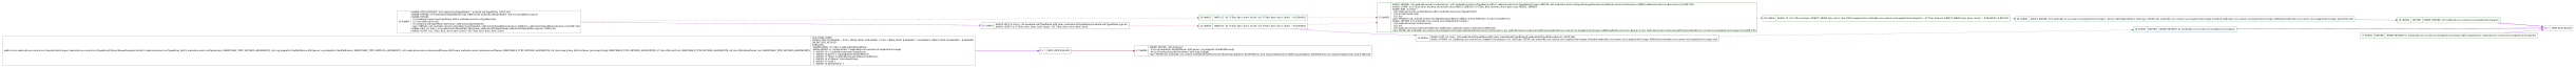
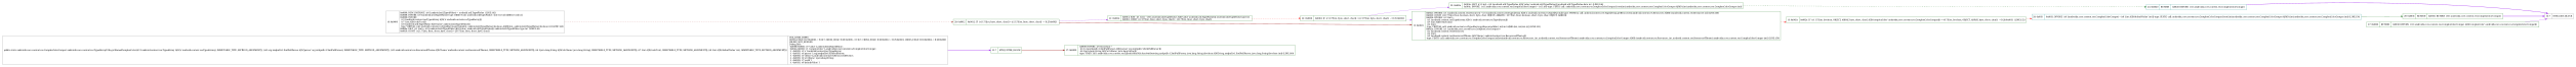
  digraph {
    fontname="Noto Serif"
    rankdir=LR
    node [color=darkgreen fontname="Noto Serif" shape=record]
    edge [color=purple fontname="Noto Serif" style=dashed]
    n1 [label="{15\:\ ?|MTH_ENTER_BLOCK\l}"]
    n2 [label="{17\:\ 0x0000|0x0000: INVOKE  (r0 I:boolean) = \l  (r4 I:org.xmlpull.v1.XmlPullParser A[D('parser' org.xmlpull.v1.XmlPullParser)])\l  (r6 I:java.lang.String A[D('attrName' java.lang.String)])\l type: STATIC call: androidx.core.content.res.TypedArrayUtils.hasAttribute(org.xmlpull.v1.XmlPullParser, java.lang.String):boolean A[MD:(org.xmlpull.v1.XmlPullParser, java.lang.String):boolean (m)] (LINE:140)\l}"]
    n3 [color=gray40 label="{19\:\ 0x0006|0x0006: NEW_INSTANCE  (r0 I:android.util.TypedValue) =  android.util.TypedValue  (LINE:142)\l0x0008: INVOKE  (r0 I:android.util.TypedValue) type: DIRECT call: android.util.TypedValue.\<init\>():void A[MD:():void (c)]\l0x000b: INVOKE  \l  (r3 I:android.content.res.TypedArray A[D('a' android.content.res.TypedArray)])\l  (r7 I:int A[D('resId' int)])\l  (r0 I:android.util.TypedValue A[D('value' android.util.TypedValue)])\l type: VIRTUAL call: android.content.res.TypedArray.getValue(int, android.util.TypedValue):boolean A[MD:(int, android.util.TypedValue):boolean (c)] (LINE:143)\l0x000e: IGET  (r1 I:int) = (r0 I:android.util.TypedValue A[D('value' android.util.TypedValue)]) android.util.TypedValue.type int  (LINE:144)\l0x0010: CONST  (r2 I:??[int, float, short, byte, char]) = (28 ??[int, float, short, byte, char]) \l}"]
    n4 [label="{20\:\ 0x0012|0x0012: IF  (r1 I:??[int, byte, short, char]) \< (r2 I:??[int, byte, short, char])  \-\> B:25:0x0021 \l}"]
    n5 [color=teal label="{28\:\ 0x0031|0x0031: INVOKE  (r0 I:androidx.core.content.res.ComplexColorCompat) = (r8 I:int A[D('defaultValue' int)]) type: STATIC call: androidx.core.content.res.ComplexColorCompat.from(int):androidx.core.content.res.ComplexColorCompat A[MD:(int):androidx.core.content.res.ComplexColorCompat (m)] (LINE:154)\l}"]
    n6 [label="{29\:\ 0x0035|RETURN\l|0x0035: RETURN  (r0 I:androidx.core.content.res.ComplexColorCompat) \l}"]
    n7 [label="{21\:\ 0x0014|0x0014: IGET  (r1 I:int) = (r0 I:android.util.TypedValue A[D('value' android.util.TypedValue)]) android.util.TypedValue.type int \l0x0016: CONST  (r2 I:??[int, float, short, byte, char]) = (31 ??[int, float, short, byte, char]) \l}"]
-   n8 [label="{25\:\ 0x0021|0x0021: INVOKE  (r1 I:android.content.res.Resources) = (r3 I:android.content.res.TypedArray A[D('a' android.content.res.TypedArray)]) type: VIRTUAL call: android.content.res.TypedArray.getResources():android.content.res.Resources A[MD:():android.content.res.Resources (c)] (LINE:150)\l0x0025: CONST  (r2 I:??[int, float, boolean, short, byte, char, OBJECT, ARRAY]) = (0 ??[int, float, boolean, short, byte, char, OBJECT, ARRAY]) \l0x0026: EXIT  (r2 I:int) = \l  (r3 I:android.content.res.TypedArray A[D('a' android.content.res.TypedArray)])\l  (r7 I:int A[D('resId' int)])\l  (r2 I:int)\l type: VIRTUAL call: android.content.res.TypedArray.getResourceId(int, int):int A[MD:(int, int):int (c)] (LINE:151)\l0x002a: INVOKE  (r1 I:androidx.core.content.res.ComplexColorCompat) = \l  (r1 I:android.content.res.Resources)\l  (r2 I:int)\l  (r5 I:android.content.res.Resources$Theme A[D('theme' android.content.res.Resources$Theme)])\l type: STATIC call: androidx.core.content.res.ComplexColorCompat.inflate(android.content.res.Resources, int, android.content.res.Resources$Theme):androidx.core.content.res.ComplexColorCompat A[MD:(android.content.res.Resources, int, android.content.res.Resources$Theme):androidx.core.content.res.ComplexColorCompat (m)] (LINE:150)\l}"]
+   n8 [label="{25\:\ 0x0021|0x0021: INVOKE  (r1 I:android.content.res.Resources) = (r3 I:android.content.res.TypedArray A[D('a' android.content.res.TypedArray)]) type: VIRTUAL call: android.content.res.TypedArray.getResources():android.content.res.Resources A[MD:():android.content.res.Resources (c)] (LINE:150)\l0x0025: CONST  (r2 I:??[int, float, boolean, short, byte, char, OBJECT, ARRAY]) = (0 ??[int, float, boolean, short, byte, char, OBJECT, ARRAY]) \l0x0026: INVOKE  (r2 I:int) = \l  (r3 I:android.content.res.TypedArray A[D('a' android.content.res.TypedArray)])\l  (r7 I:int A[D('resId' int)])\l  (r2 I:int)\l type: VIRTUAL call: android.content.res.TypedArray.getResourceId(int, int):int A[MD:(int, int):int (c)] (LINE:151)\l0x002a: INVOKE  (r1 I:androidx.core.content.res.ComplexColorCompat) = \l  (r1 I:android.content.res.Resources)\l  (r2 I:int)\l  (r5 I:android.content.res.Resources$Theme A[D('theme' android.content.res.Resources$Theme)])\l type: STATIC call: androidx.core.content.res.ComplexColorCompat.inflate(android.content.res.Resources, int, android.content.res.Resources$Theme):androidx.core.content.res.ComplexColorCompat A[MD:(android.content.res.Resources, int, android.content.res.Resources$Theme):androidx.core.content.res.ComplexColorCompat (m)] (LINE:150)\l}"]
    n9 [label="{22\:\ 0x0018|0x0018: IF  (r1 I:??[int, byte, short, char]) \> (r2 I:??[int, byte, short, char])  \-\> B:25:0x0021 \l}"]
    n10 [label="{26\:\ 0x002e|0x002e: IF  (r1 I:??[int, boolean, OBJECT, ARRAY, byte, short, char] A[D('complexColor' androidx.core.content.res.ComplexColorCompat)]) == (0 ??[int, boolean, OBJECT, ARRAY, byte, short, char])  \-\> B:28:0x0031  (LINE:152)\l}"]
    n11 [label="{23\:\ 0x001a|0x001a: IGET  (r1 I:int) = (r0 I:android.util.TypedValue A[D('value' android.util.TypedValue)]) android.util.TypedValue.data int  (LINE:146)\l0x001c: INVOKE  (r1 I:androidx.core.content.res.ComplexColorCompat) = (r1 I:int) type: STATIC call: androidx.core.content.res.ComplexColorCompat.from(int):androidx.core.content.res.ComplexColorCompat A[MD:(int):androidx.core.content.res.ComplexColorCompat (m)]\l}"]
    n12 [color=teal label="{24\:\ 0x0020|RETURN\l|0x0020: RETURN  (r1 I:androidx.core.content.res.ComplexColorCompat) \l}"]
    n13 [color=gray40 label="{16\:\ ?|MTH_EXIT_BLOCK\l}"]
    n14 [label="{27\:\ 0x0030|RETURN\l|0x0030: RETURN  (r1 I:androidx.core.content.res.ComplexColorCompat A[D('complexColor' androidx.core.content.res.ComplexColorCompat)]) \l}"]
    n15 [color=gray40 label="{public static androidx.core.content.res.ComplexColorCompat androidx.core.content.res.TypedArrayUtils.getNamedComplexColor((r3 I:android.content.res.TypedArray A[D('a' android.content.res.TypedArray), IMMUTABLE_TYPE, METHOD_ARGUMENT]), (r4 I:org.xmlpull.v1.XmlPullParser A[D('parser' org.xmlpull.v1.XmlPullParser), IMMUTABLE_TYPE, METHOD_ARGUMENT]), (r5 I:android.content.res.Resources$Theme A[D('theme' android.content.res.Resources$Theme), IMMUTABLE_TYPE, METHOD_ARGUMENT]), (r6 I:java.lang.String A[D('attrName' java.lang.String), IMMUTABLE_TYPE, METHOD_ARGUMENT]), (r7 I:int A[D('resId' int), IMMUTABLE_TYPE, METHOD_ARGUMENT]), (r8 I:int A[D('defaultValue' int), IMMUTABLE_TYPE, METHOD_ARGUMENT]))  | USE_LINES_HINTS\lCROSS_EDGE: B:27:0x0030 \-\> B:16:?, CROSS_EDGE: B:29:0x0035 \-\> B:16:?, CROSS_EDGE: B:20:0x0012 \-\> B:25:0x0021, CROSS_EDGE: B:18:0x0004 \-\> B:28:0x0031\lINLINE_NOT_NEEDED\lDebug Info:\l  0x000b\-0x0031: r0 'value' Landroid\/util\/TypedValue;\l  0x002e\-0x0031: r1 'complexColor' Landroidx\/core\/content\/res\/ComplexColorCompat;\l  \-1 \-0x0035: r3 'a' Landroid\/content\/res\/TypedArray;\l  \-1 \-0x0035: r4 'parser' Lorg\/xmlpull\/v1\/XmlPullParser;\l  \-1 \-0x0035: r5 'theme' Landroid\/content\/res\/Resources$Theme;\l  \-1 \-0x0035: r6 'attrName' Ljava\/lang\/String;\l  \-1 \-0x0035: r7 'resId' I\l  \-1 \-0x0035: r8 'defaultValue' I\l}"]
    n1 -> n2 [color=brown style=bold]
    n3 -> n4 [color=brown]
-   n3 -> n7 [style=solid]
-   n4 -> n8 [color=brown]
+   n4 -> n7 [style=solid]
+   n4 -> n8 [color=brown style=bold]
    n5 -> n6 [color=darkgreen style=solid]
    n6 -> n13 [style=bold]
    n7 -> n9 [color=red]
    n8 -> n10 [color=red]
    n9 -> n8
    n9 -> n11 [style=solid]
    n10 -> n5 [color=red]
    n11 -> n12 [color=darkgreen]
    n12 -> n13 [style=bold]
    n14 -> n13 [style=solid]
    n15 -> n1 [style=bold]
  }
